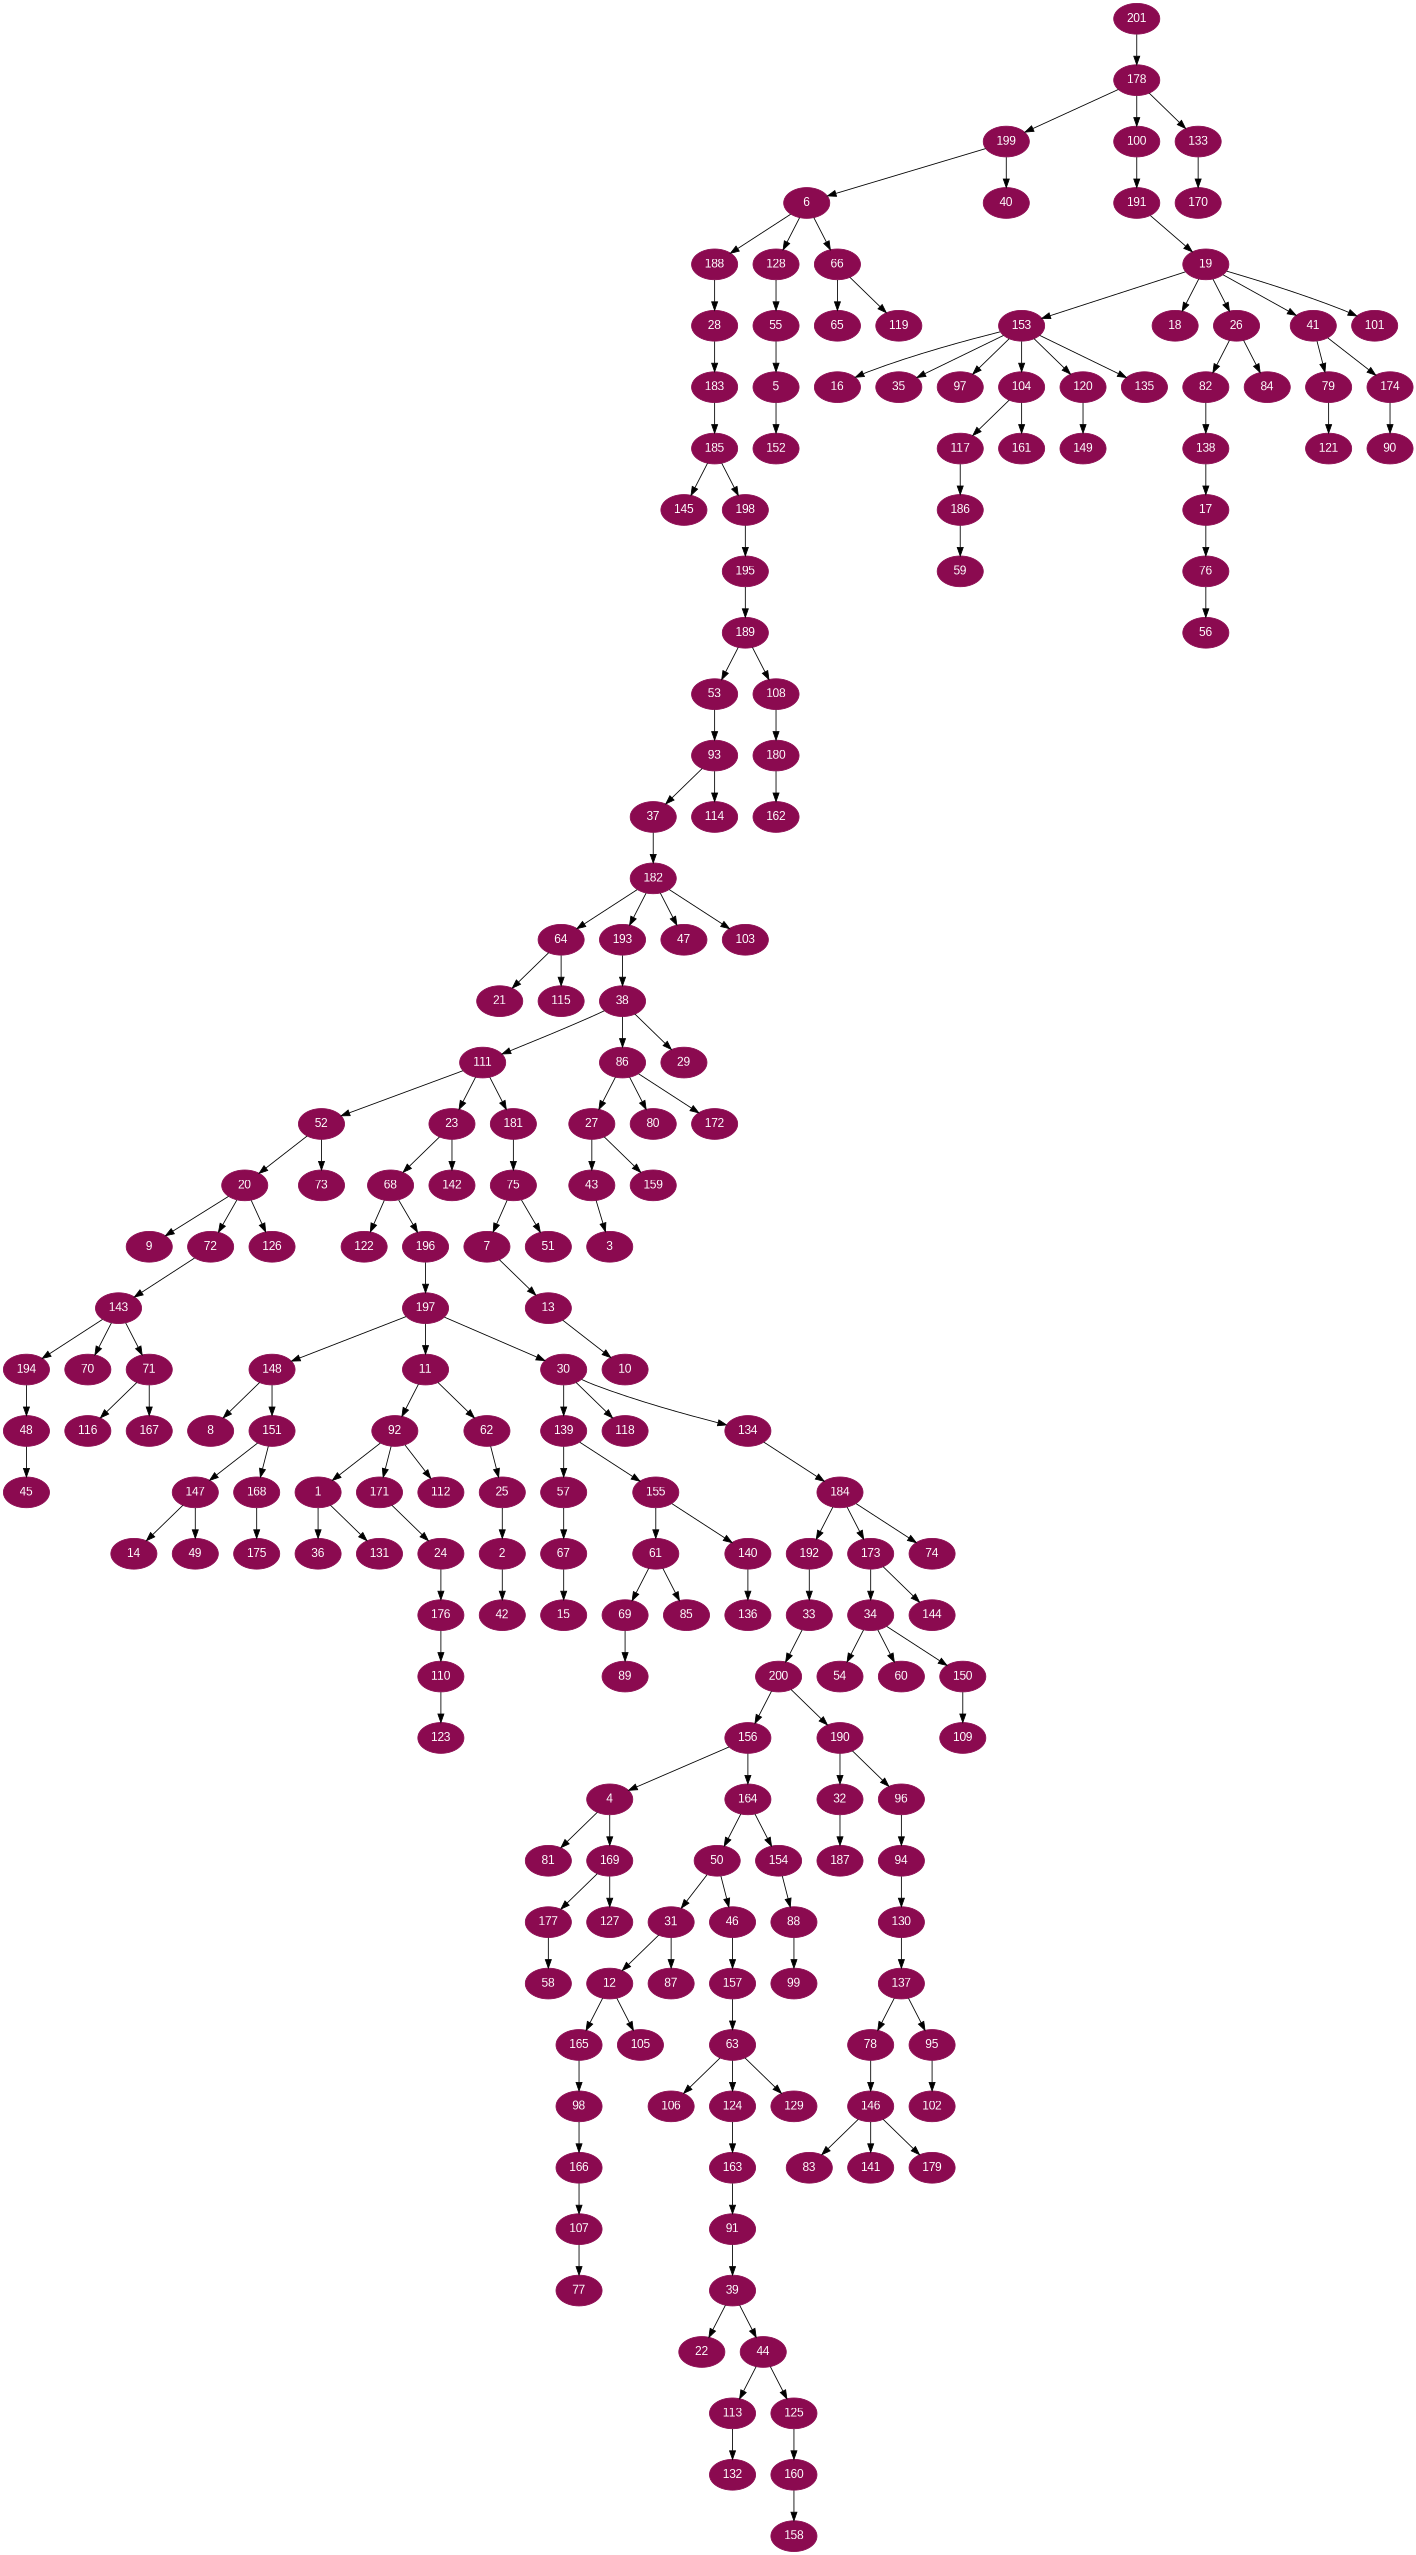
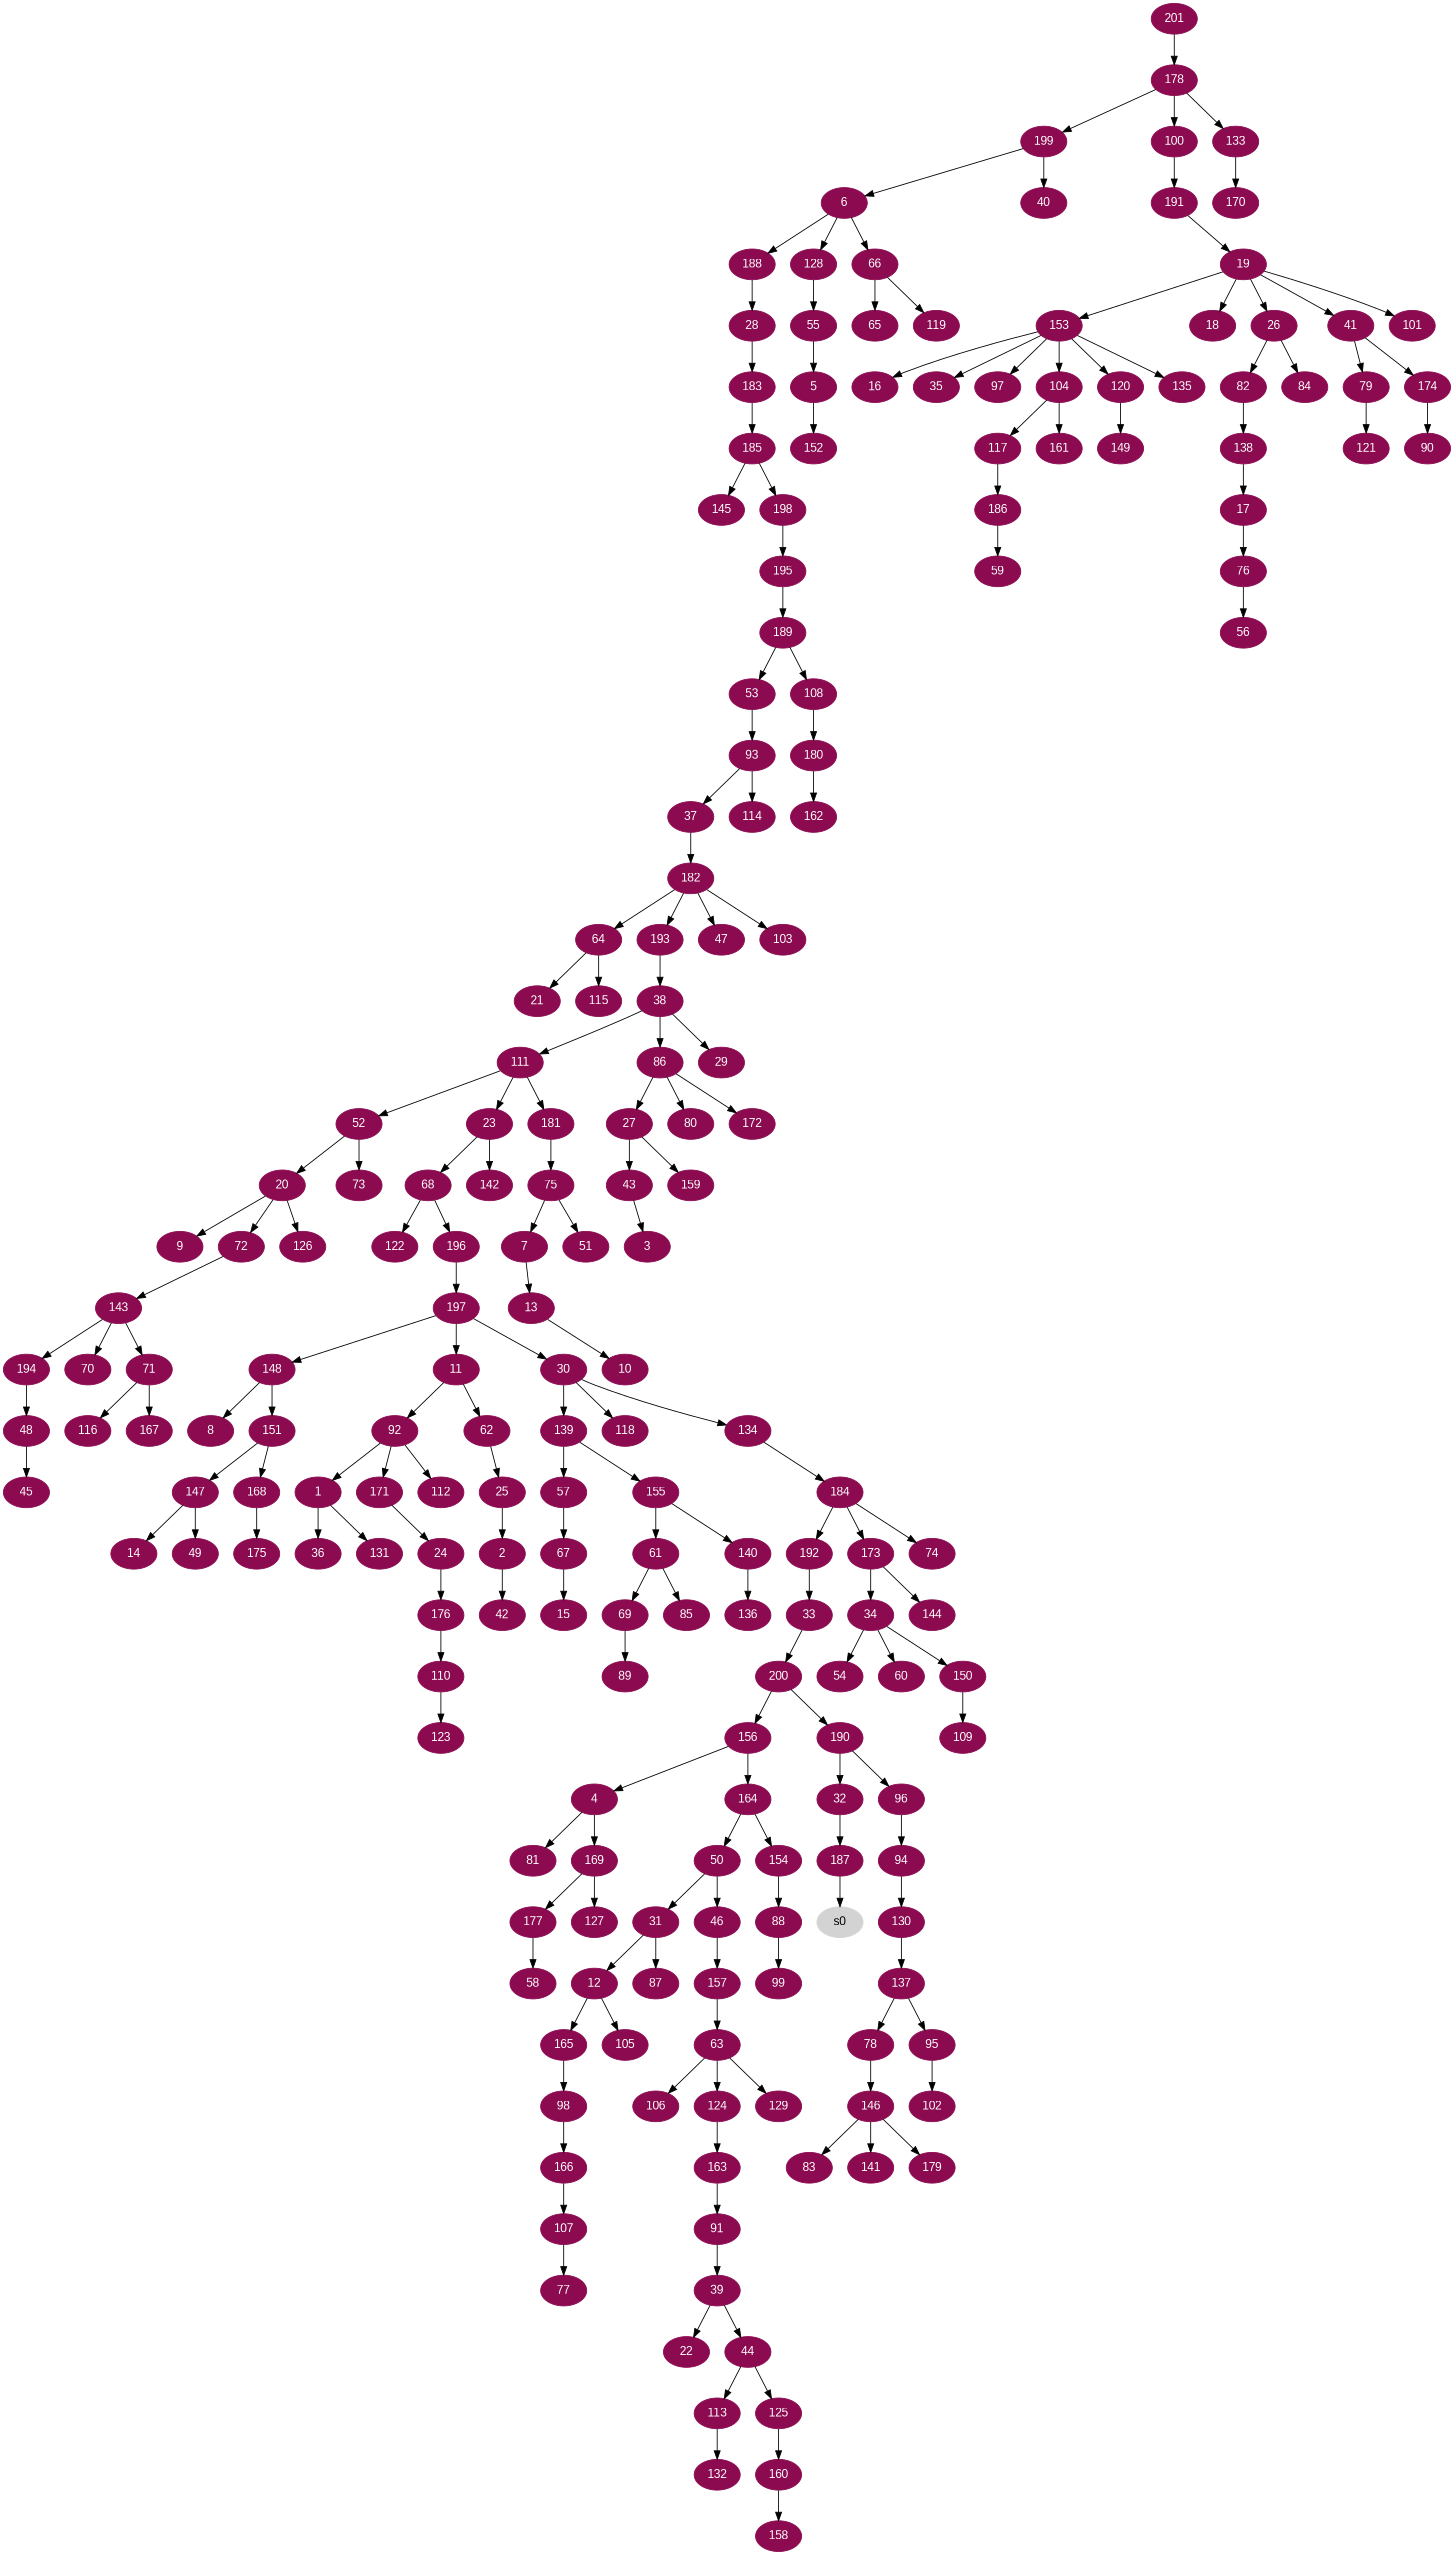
  digraph {
    fontname="Liberation Sans"
    node [color=deeppink4 fontcolor=white style=filled fontname="Liberation Sans"]
    edge [fontname="Liberation Sans"]
    92
    1
    171
    112
    36
    131
    25
    2
    42
    43
    3
    156
    4
    164
    81
    169
    55
    5
    152
    199
    6
    40
    188
    128
    66
    75
    7
    51
    13
    148
    8
    151
    20
    9
    72
    126
    10
    197
    11
    30
    62
    31
    12
    87
    165
    105
    147
    14
    49
    67
    15
    153
    16
    35
    97
    104
    120
    135
    138
    17
    76
    19
    18
    26
    41
    101
    191
    52
    73
    64
    21
    115
    39
    22
    44
    111
    23
    181
    68
    142
    24
    176
    82
    84
    86
    27
    80
    172
    159
    28
    183
    38
    29
    139
    118
    134
    50
    46
    190
    32
    96
    187
    192
    33
    200
    173
    34
    144
    54
    60
    150
    93
    37
    114
    182
    193
    91
    79
    174
    113
    125
    48
    45
    157
    47
    103
    194
    154
    189
    53
    108
    56
    57
    155
    177
    58
    186
    59
    61
    140
    69
    85
    63
    106
    124
    129
    65
    119
    122
    196
    89
    143
    70
    71
    116
    167
    184
    74
    107
    77
    137
    78
    95
    146
    121
    83
    141
    179
    88
    99
    90
    163
    94
    130
    102
    98
    166
    178
    100
    133
    117
    161
    180
    109
    110
    123
    132
    149
    160
    127
    170
    136
    185
    145
    198
    168
    158
    162
    175
    201
+   s0 [color=lightgrey fontcolor=black]
    195
    92 -> 1
    92 -> 171
    92 -> 112
    1 -> 36
    1 -> 131
    171 -> 24
    25 -> 2
    2 -> 42
    43 -> 3
    156 -> 4
    156 -> 164
    4 -> 81
    4 -> 169
    164 -> 50
    164 -> 154
    169 -> 177
    169 -> 127
    55 -> 5
    5 -> 152
    199 -> 6
    199 -> 40
    6 -> 188
    6 -> 128
    6 -> 66
    188 -> 28
    128 -> 55
    66 -> 65
    66 -> 119
    75 -> 7
    75 -> 51
    7 -> 13
    13 -> 10
    148 -> 8
    148 -> 151
    151 -> 147
    151 -> 168
    20 -> 9
    20 -> 72
    20 -> 126
    72 -> 143
    197 -> 148
    197 -> 11
    197 -> 30
    11 -> 92
    11 -> 62
    30 -> 139
    30 -> 118
    30 -> 134
    62 -> 25
    31 -> 12
    31 -> 87
    12 -> 165
    12 -> 105
    165 -> 98
    147 -> 14
    147 -> 49
    67 -> 15
    153 -> 16
    153 -> 35
    153 -> 97
    153 -> 104
    153 -> 120
    153 -> 135
    104 -> 117
    104 -> 161
    120 -> 149
    138 -> 17
    17 -> 76
    76 -> 56
    19 -> 153
    19 -> 18
    19 -> 26
    19 -> 41
    19 -> 101
    26 -> 82
    26 -> 84
    41 -> 79
    41 -> 174
    191 -> 19
    52 -> 20
    52 -> 73
    64 -> 21
    64 -> 115
    39 -> 22
    39 -> 44
    44 -> 113
    44 -> 125
    111 -> 52
    111 -> 23
    111 -> 181
    23 -> 68
    23 -> 142
    181 -> 75
    68 -> 122
    68 -> 196
    24 -> 176
    176 -> 110
    82 -> 138
    86 -> 27
    86 -> 80
    86 -> 172
    27 -> 43
    27 -> 159
    28 -> 183
    183 -> 185
    38 -> 111
    38 -> 86
    38 -> 29
    139 -> 57
    139 -> 155
    134 -> 184
    50 -> 31
    50 -> 46
    46 -> 157
    190 -> 32
    190 -> 96
    32 -> 187
    96 -> 94
+   187 -> s0
    192 -> 33
    33 -> 200
    200 -> 156
    200 -> 190
    173 -> 34
    173 -> 144
    34 -> 54
    34 -> 60
    34 -> 150
    150 -> 109
    93 -> 37
    93 -> 114
    37 -> 182
    182 -> 64
    182 -> 193
    182 -> 47
    182 -> 103
    193 -> 38
    91 -> 39
    79 -> 121
    174 -> 90
    113 -> 132
    125 -> 160
    48 -> 45
    157 -> 63
    194 -> 48
    154 -> 88
    189 -> 53
    189 -> 108
    53 -> 93
    108 -> 180
    57 -> 67
    155 -> 61
    155 -> 140
    177 -> 58
    186 -> 59
    61 -> 69
    61 -> 85
    140 -> 136
    69 -> 89
    63 -> 106
    63 -> 124
    63 -> 129
    124 -> 163
    196 -> 197
    143 -> 194
    143 -> 70
    143 -> 71
    71 -> 116
    71 -> 167
    184 -> 192
    184 -> 173
    184 -> 74
    107 -> 77
    137 -> 78
    137 -> 95
    78 -> 146
    95 -> 102
    146 -> 83
    146 -> 141
    146 -> 179
    88 -> 99
    163 -> 91
    94 -> 130
    130 -> 137
    98 -> 166
    166 -> 107
    178 -> 199
    178 -> 100
    178 -> 133
    100 -> 191
    133 -> 170
    117 -> 186
    180 -> 162
    110 -> 123
    160 -> 158
    185 -> 145
    185 -> 198
    198 -> 195
    168 -> 175
    201 -> 178
    195 -> 189
  }
